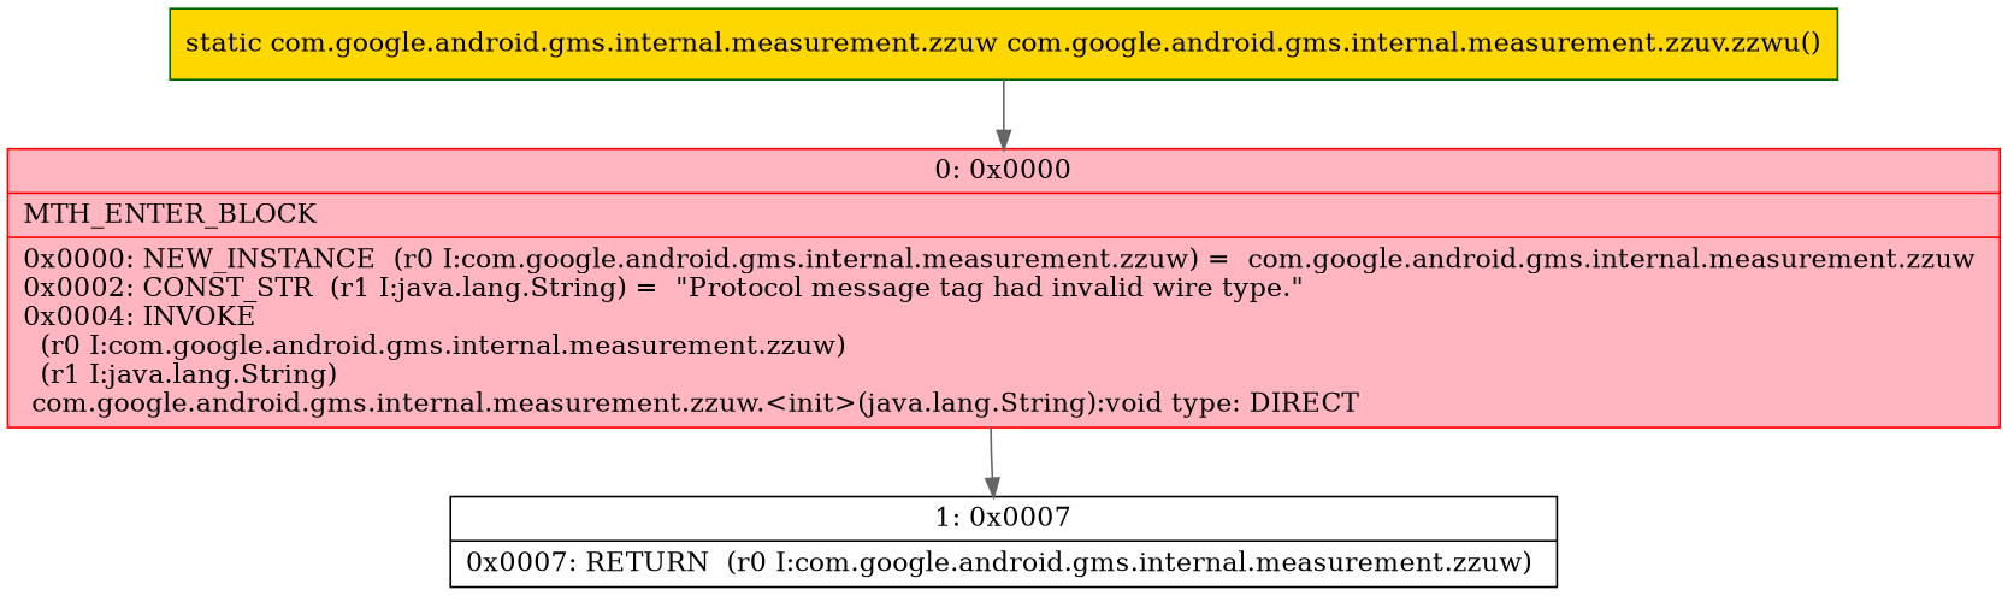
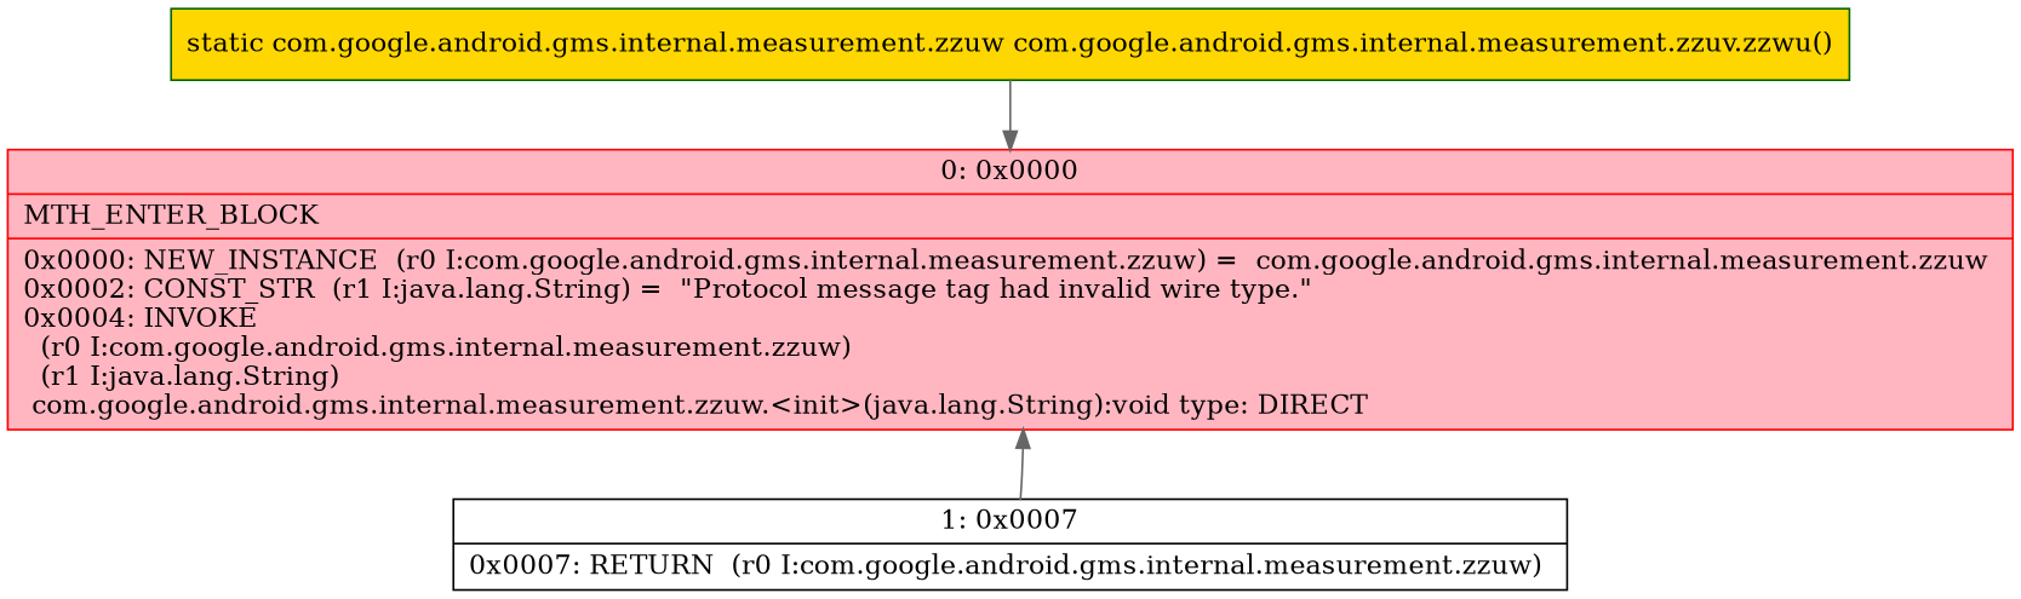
  digraph {
    node [shape=record style=filled]
    edge [color=gray40]
    n1 [label="{0\:\ 0x0000|MTH_ENTER_BLOCK\l|0x0000: NEW_INSTANCE  (r0 I:com.google.android.gms.internal.measurement.zzuw) =  com.google.android.gms.internal.measurement.zzuw \l0x0002: CONST_STR  (r1 I:java.lang.String) =  \"Protocol message tag had invalid wire type.\" \l0x0004: INVOKE  \l  (r0 I:com.google.android.gms.internal.measurement.zzuw)\l  (r1 I:java.lang.String)\l com.google.android.gms.internal.measurement.zzuw.\<init\>(java.lang.String):void type: DIRECT \l}" fillcolor=lightpink color=red]
    n2 [label="{1\:\ 0x0007|0x0007: RETURN  (r0 I:com.google.android.gms.internal.measurement.zzuw) \l}" fillcolor=white color=black]
    n3 [label="{static com.google.android.gms.internal.measurement.zzuw com.google.android.gms.internal.measurement.zzuv.zzwu() }" fillcolor=gold color=darkgreen]
-   n1 -> n2
+   n2 -> n1
    n3 -> n1
  }
